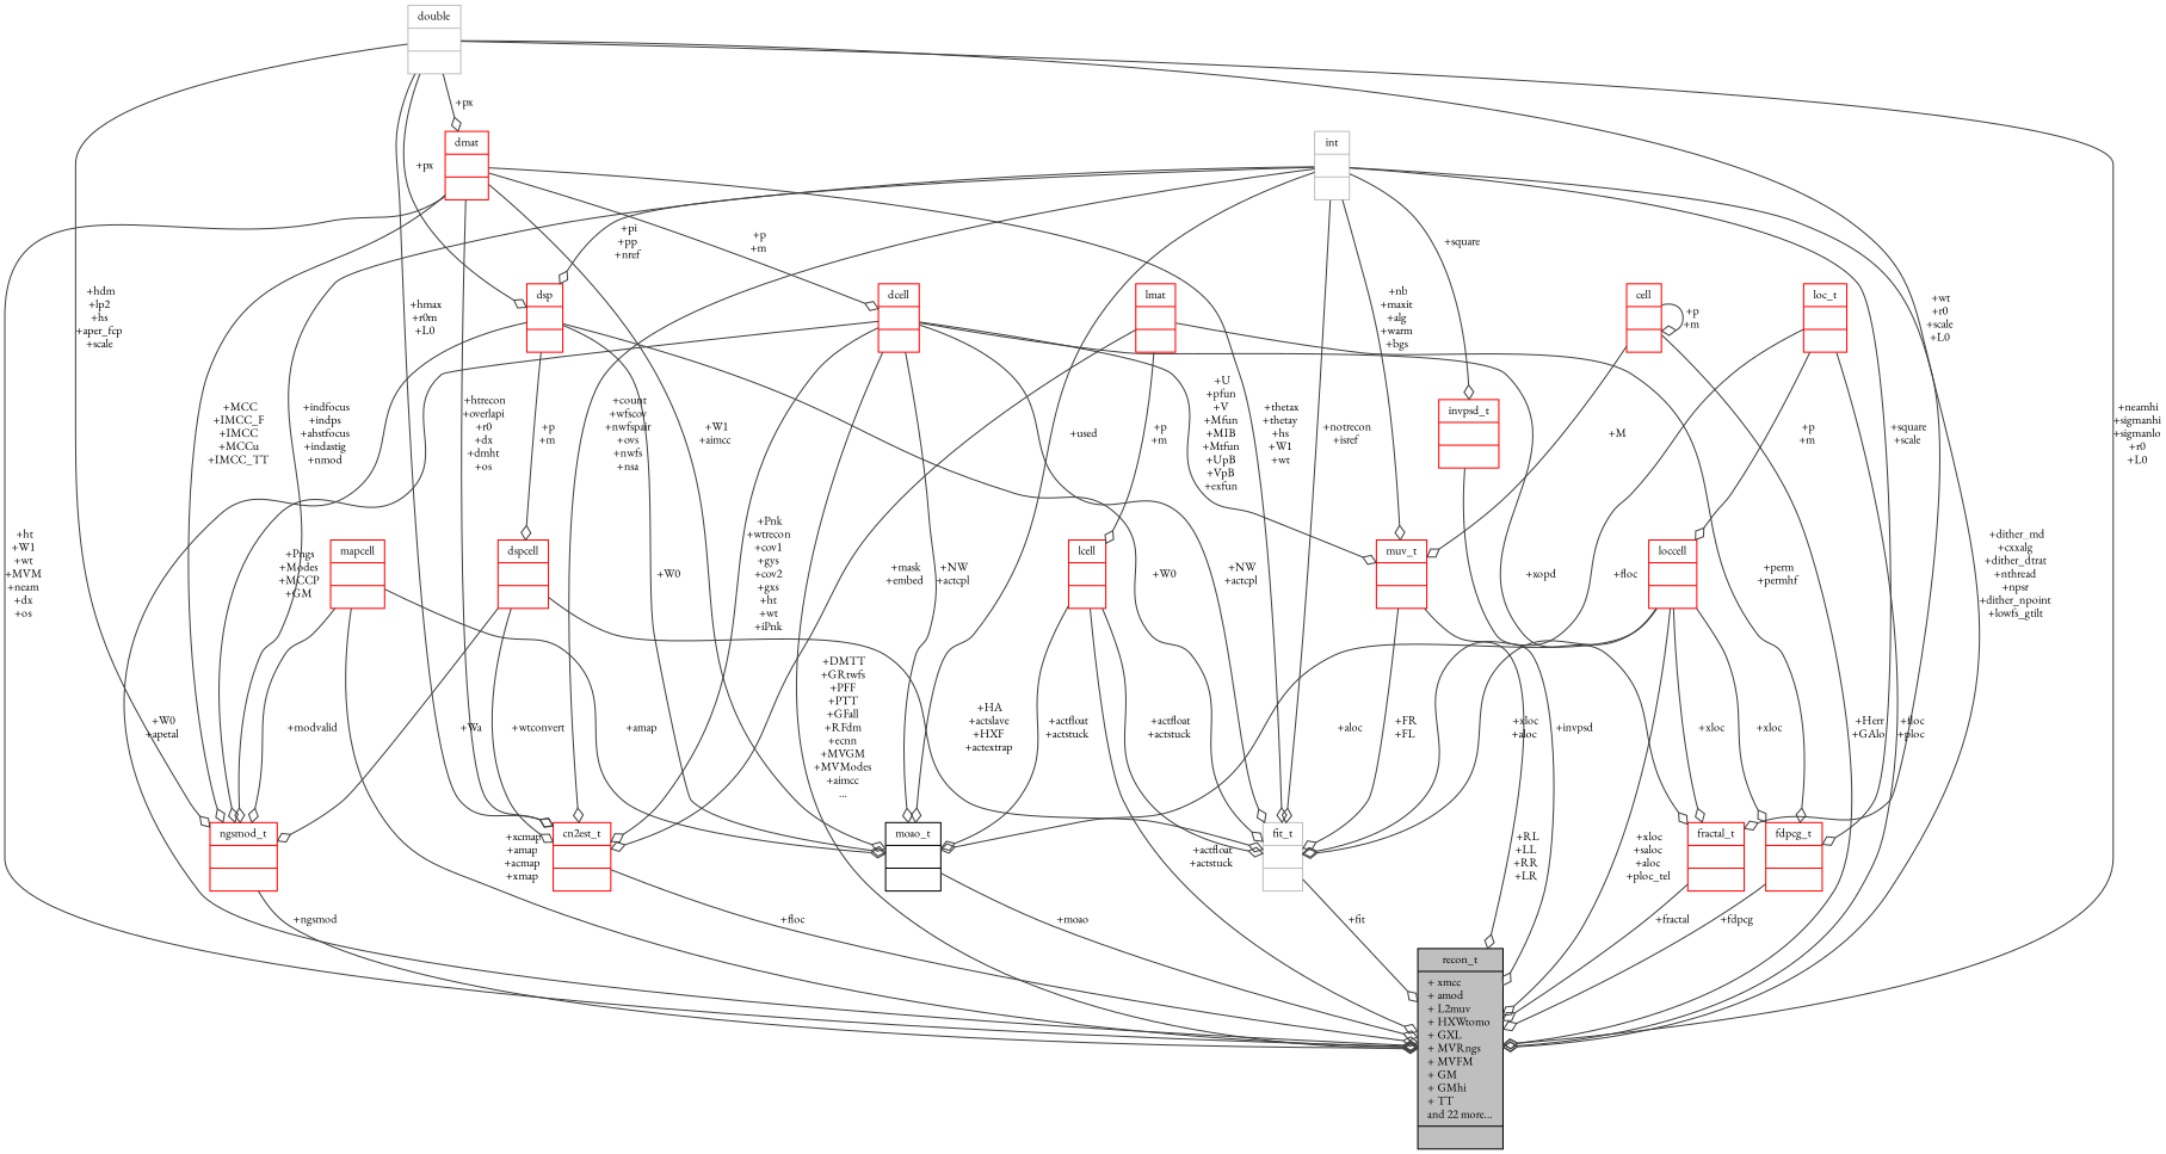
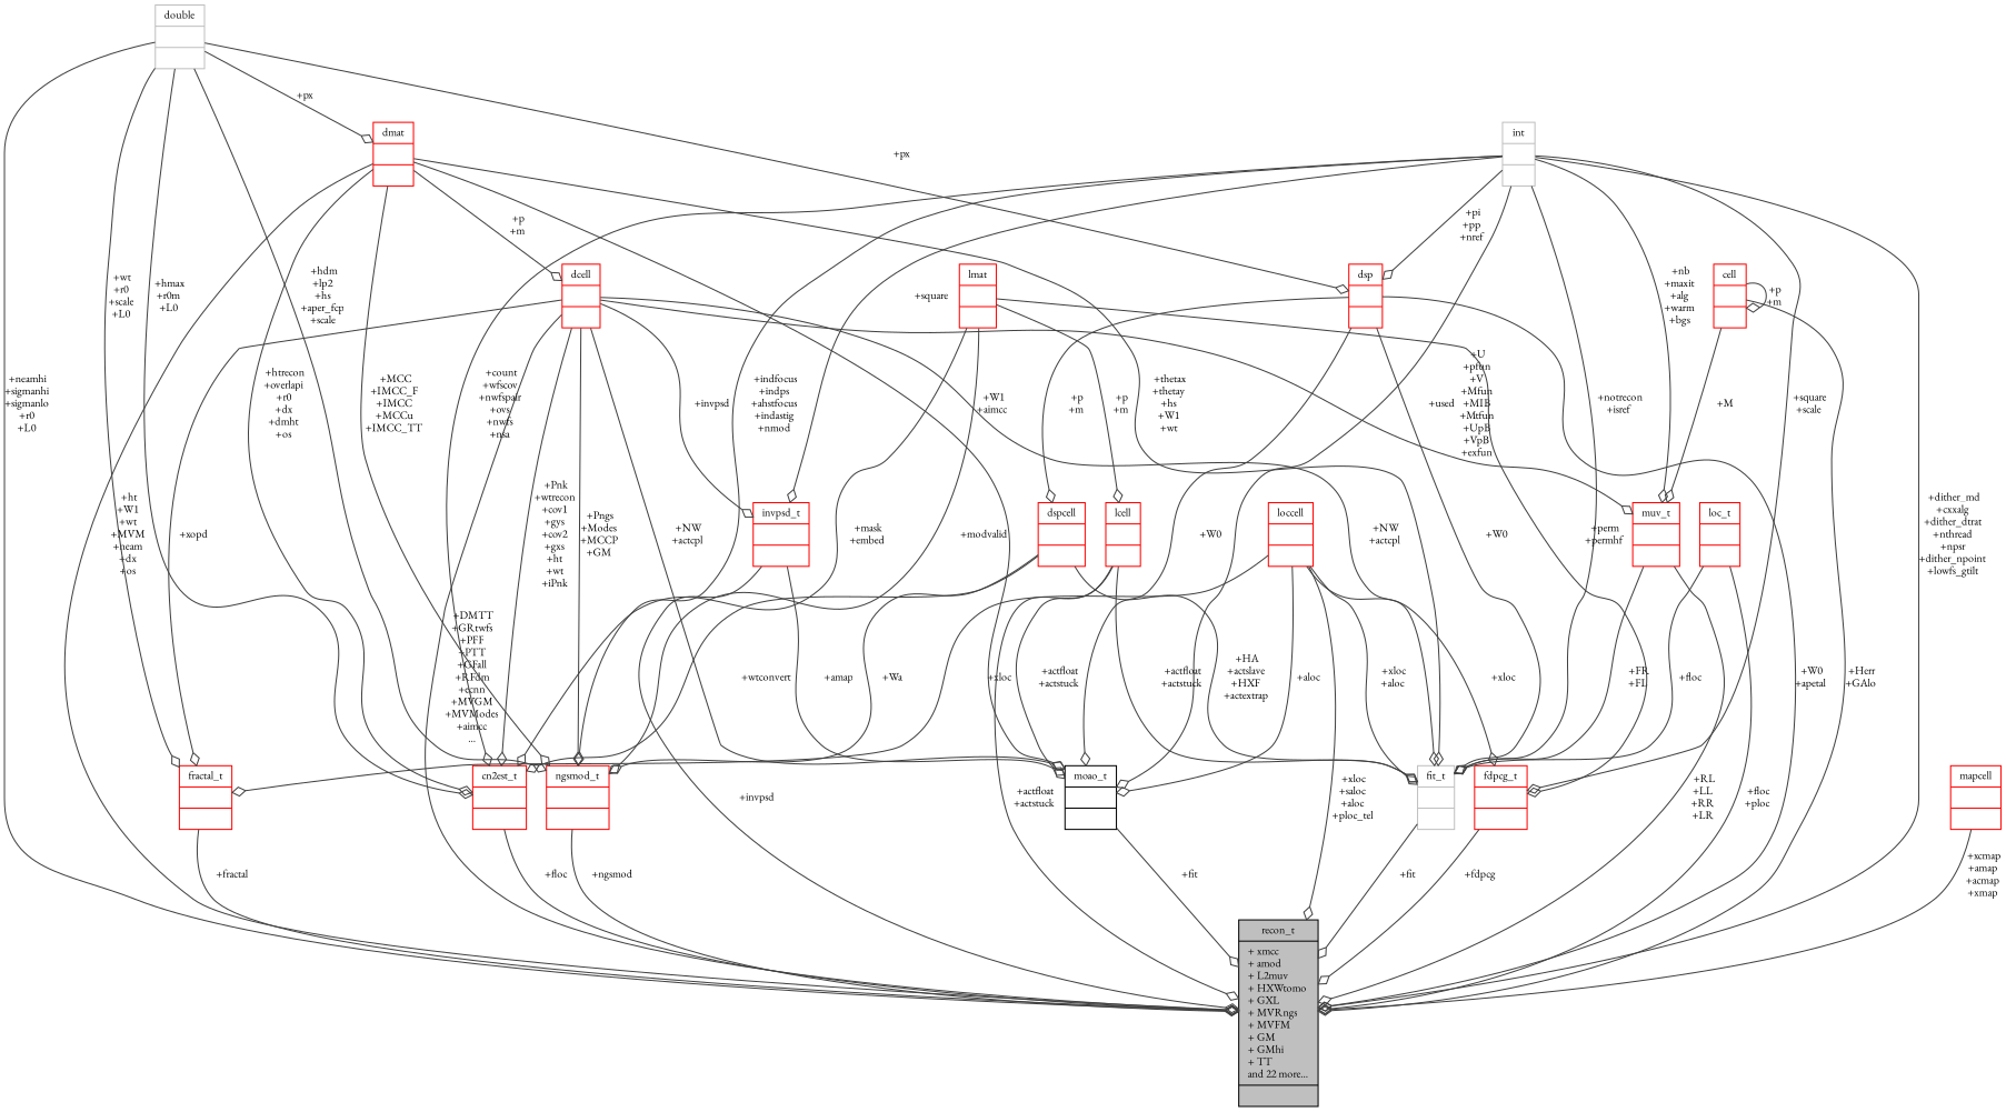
  digraph {
    fontname="EB Garamond"
    node [color=red fontname="EB Garamond" fontsize=10 shape=record]
    edge [arrowhead=odiamond color=grey25 fontname="EB Garamond" fontsize=10 labelfontname=Helvetica labelfontsize=10 style=solid]
    n1 [color=black fillcolor=grey75 fontcolor=black height=0.2 label="{recon_t\n|+ xmcc\l+ amod\l+ L2muv\l+ HXWtomo\l+ GXL\l+ MVRngs\l+ MVFM\l+ GM\l+ GMhi\l+ TT\land 22 more...\l|}" style=filled width=0.4]
    n2 [height=0.2 label="{dcell\n||}" width=0.4]
    n3 [height=0.2 label="{cn2est_t\n||}" width=0.4]
    n4 [height=0.2 label="{ngsmod_t\n||}" width=0.4]
    n5 [color=black height=0.2 label="{moao_t\n||}" width=0.4]
    n6 [height=0.2 label="{invpsd_t\n||}" width=0.4]
    n7 [height=0.2 label="{fractal_t\n||}" width=0.4]
    n8 [height=0.2 label="{muv_t\n||}" width=0.4]
    n9 [color=grey75 height=0.2 label="{fit_t\n||}" width=0.4]
    n10 [height=0.2 label="{dmat\n||}" width=0.4]
    n11 [color=grey75 height=0.2 label="{double\n||}" width=0.4]
    n12 [height=0.2 label="{dsp\n||}" width=0.4]
    n13 [height=0.2 label="{dspcell\n||}" width=0.4]
    n14 [height=0.2 label="{loccell\n||}" width=0.4]
    n15 [height=0.2 label="{fdpcg_t\n||}" width=0.4]
    n16 [height=0.2 label="{loc_t\n||}" width=0.4]
    n17 [color=grey75 height=0.2 label="{int\n||}" width=0.4]
    n18 [height=0.2 label="{cell\n||}" width=0.4]
    n19 [height=0.2 label="{lmat\n||}" width=0.4]
    n20 [height=0.2 label="{lcell\n||}" width=0.4]
    n21 [height=0.2 label="{mapcell\n||}" width=0.4]
    n2 -> n1 [label=" +DMTT\n+GRtwfs\n+PFF\n+PTT\n+GFall\n+RFdm\n+ecnn\n+MVGM\n+MVModes\n+aimcc\n..."]
    n2 -> n3 [label=" +Pnk\n+wtrecon\n+cov1\n+gys\n+cov2\n+gxs\n+ht\n+wt\n+iPnk"]
    n2 -> n4 [label=" +Pngs\n+Modes\n+MCCP\n+GM"]
    n2 -> n5 [label=" +NW\n+actcpl"]
+   n2 -> n6 [label=" +invpsd"]
    n2 -> n7 [label=" +xopd"]
    n2 -> n8 [label=" +U\n+pfun\n+V\n+Mfun\n+MIB\n+Mtfun\n+UpB\n+VpB\n+exfun"]
    n2 -> n9 [label=" +NW\n+actcpl"]
    n3 -> n1 [label=" +floc"]
    n4 -> n1 [label=" +ngsmod"]
-   n5 -> n1 [label=" +moao"]
+   n5 -> n1 [label=" +fit"]
    n6 -> n1 [label=" +invpsd"]
    n7 -> n1 [label=" +fractal"]
    n8 -> n1 [label=" +RL\n+LL\n+RR\n+LR"]
    n8 -> n9 [label=" +FR\n+FL"]
    n9 -> n1 [label=" +fit"]
    n10 -> n1 [label=" +ht\n+W1\n+wt\n+MVM\n+neam\n+dx\n+os"]
    n10 -> n2 [label=" +p\n+m"]
    n10 -> n3 [label=" +htrecon\n+overlapi\n+r0\n+dx\n+dmht\n+os"]
    n10 -> n4 [label=" +MCC\n+IMCC_F\n+IMCC\n+MCCu\n+IMCC_TT"]
    n10 -> n5 [label=" +W1\n+aimcc"]
    n10 -> n9 [label=" +thetax\n+thetay\n+hs\n+W1\n+wt"]
    n11 -> n1 [label=" +neamhi\n+sigmanhi\n+sigmanlo\n+r0\n+L0"]
    n11 -> n3 [label=" +hmax\n+r0m\n+L0"]
    n11 -> n4 [label=" +hdm\n+lp2\n+hs\n+aper_fcp\n+scale"]
    n11 -> n7 [label=" +wt\n+r0\n+scale\n+L0"]
    n11 -> n10 [label=" +px"]
    n11 -> n12 [label=" +px"]
    n12 -> n1 [label=" +W0\n+apetal"]
    n12 -> n5 [label=" +W0"]
    n12 -> n9 [label=" +W0"]
    n12 -> n13 [label=" +p\n+m"]
    n13 -> n3 [label=" +wtconvert"]
    n13 -> n4 [label=" +Wa"]
    n13 -> n9 [label=" +HA\n+actslave\n+HXF\n+actextrap"]
    n14 -> n1 [label=" +xloc\n+saloc\n+aloc\n+ploc_tel"]
    n14 -> n5 [label=" +aloc"]
    n14 -> n7 [label=" +xloc"]
    n14 -> n9 [label=" +xloc\n+aloc"]
    n14 -> n15 [label=" +xloc"]
    n15 -> n1 [label=" +fdpcg"]
    n16 -> n1 [label=" +floc\n+ploc"]
    n16 -> n9 [label=" +floc"]
-   n16 -> n14 [label=" +p\n+m"]
    n17 -> n1 [label=" +dither_md\n+cxxalg\n+dither_dtrat\n+nthread\n+npsr\n+dither_npoint\n+lowfs_gtilt"]
    n17 -> n3 [label=" +count\n+wfscov\n+nwfspair\n+ovs\n+nwfs\n+nsa"]
    n17 -> n4 [label=" +indfocus\n+indps\n+ahstfocus\n+indastig\n+nmod"]
    n17 -> n5 [label=" +used"]
    n17 -> n6 [label=" +square"]
    n17 -> n8 [label=" +nb\n+maxit\n+alg\n+warm\n+bgs"]
    n17 -> n9 [label=" +notrecon\n+isref"]
    n17 -> n12 [label=" +pi\n+pp\n+nref"]
    n17 -> n15 [label=" +square\n+scale"]
    n18 -> n1 [label=" +Herr\n+GAlo"]
    n18 -> n8 [label=" +M"]
    n18 -> n18 [label=" +p\n+m"]
    n19 -> n3 [label=" +mask\n+embed"]
-   n21 -> n4 [label=" +modvalid"]
+   n19 -> n4 [label=" +modvalid"]
    n19 -> n15 [label=" +perm\n+permhf"]
    n19 -> n20 [label=" +p\n+m"]
    n20 -> n1 [label=" +actfloat\n+actstuck"]
    n20 -> n5 [label=" +actfloat\n+actstuck"]
    n20 -> n9 [label=" +actfloat\n+actstuck"]
    n21 -> n1 [label=" +xcmap\n+amap\n+acmap\n+xmap"]
-   n21 -> n5 [label=" +amap"]
+   n6 -> n5 [label=" +amap"]
  }
